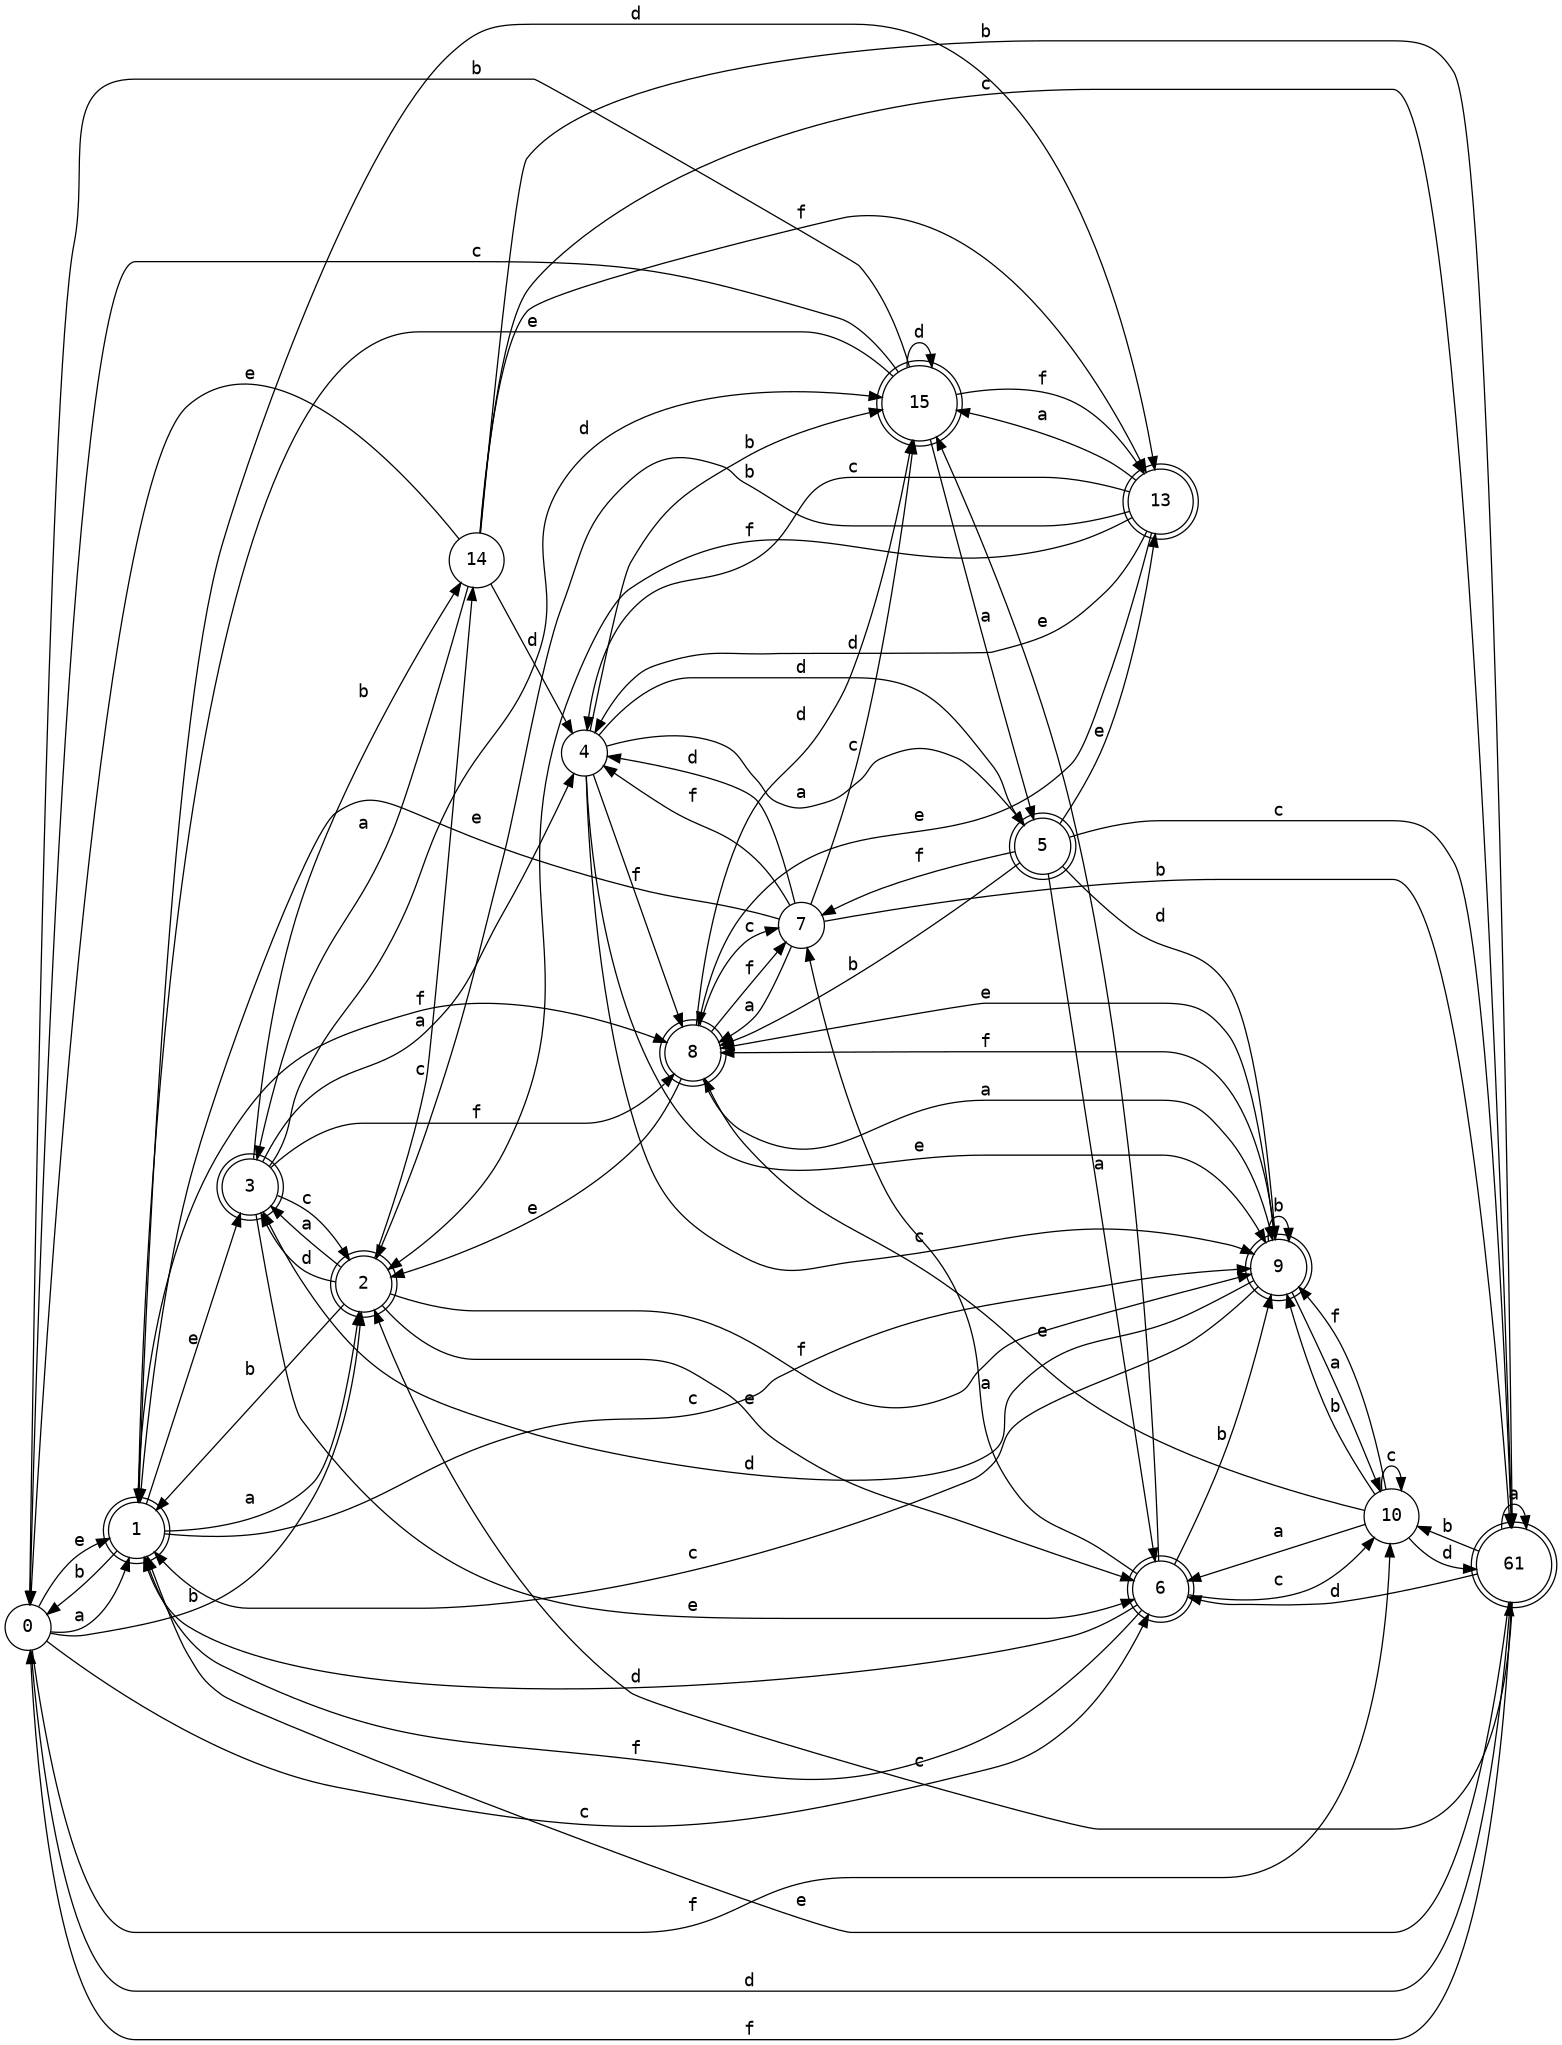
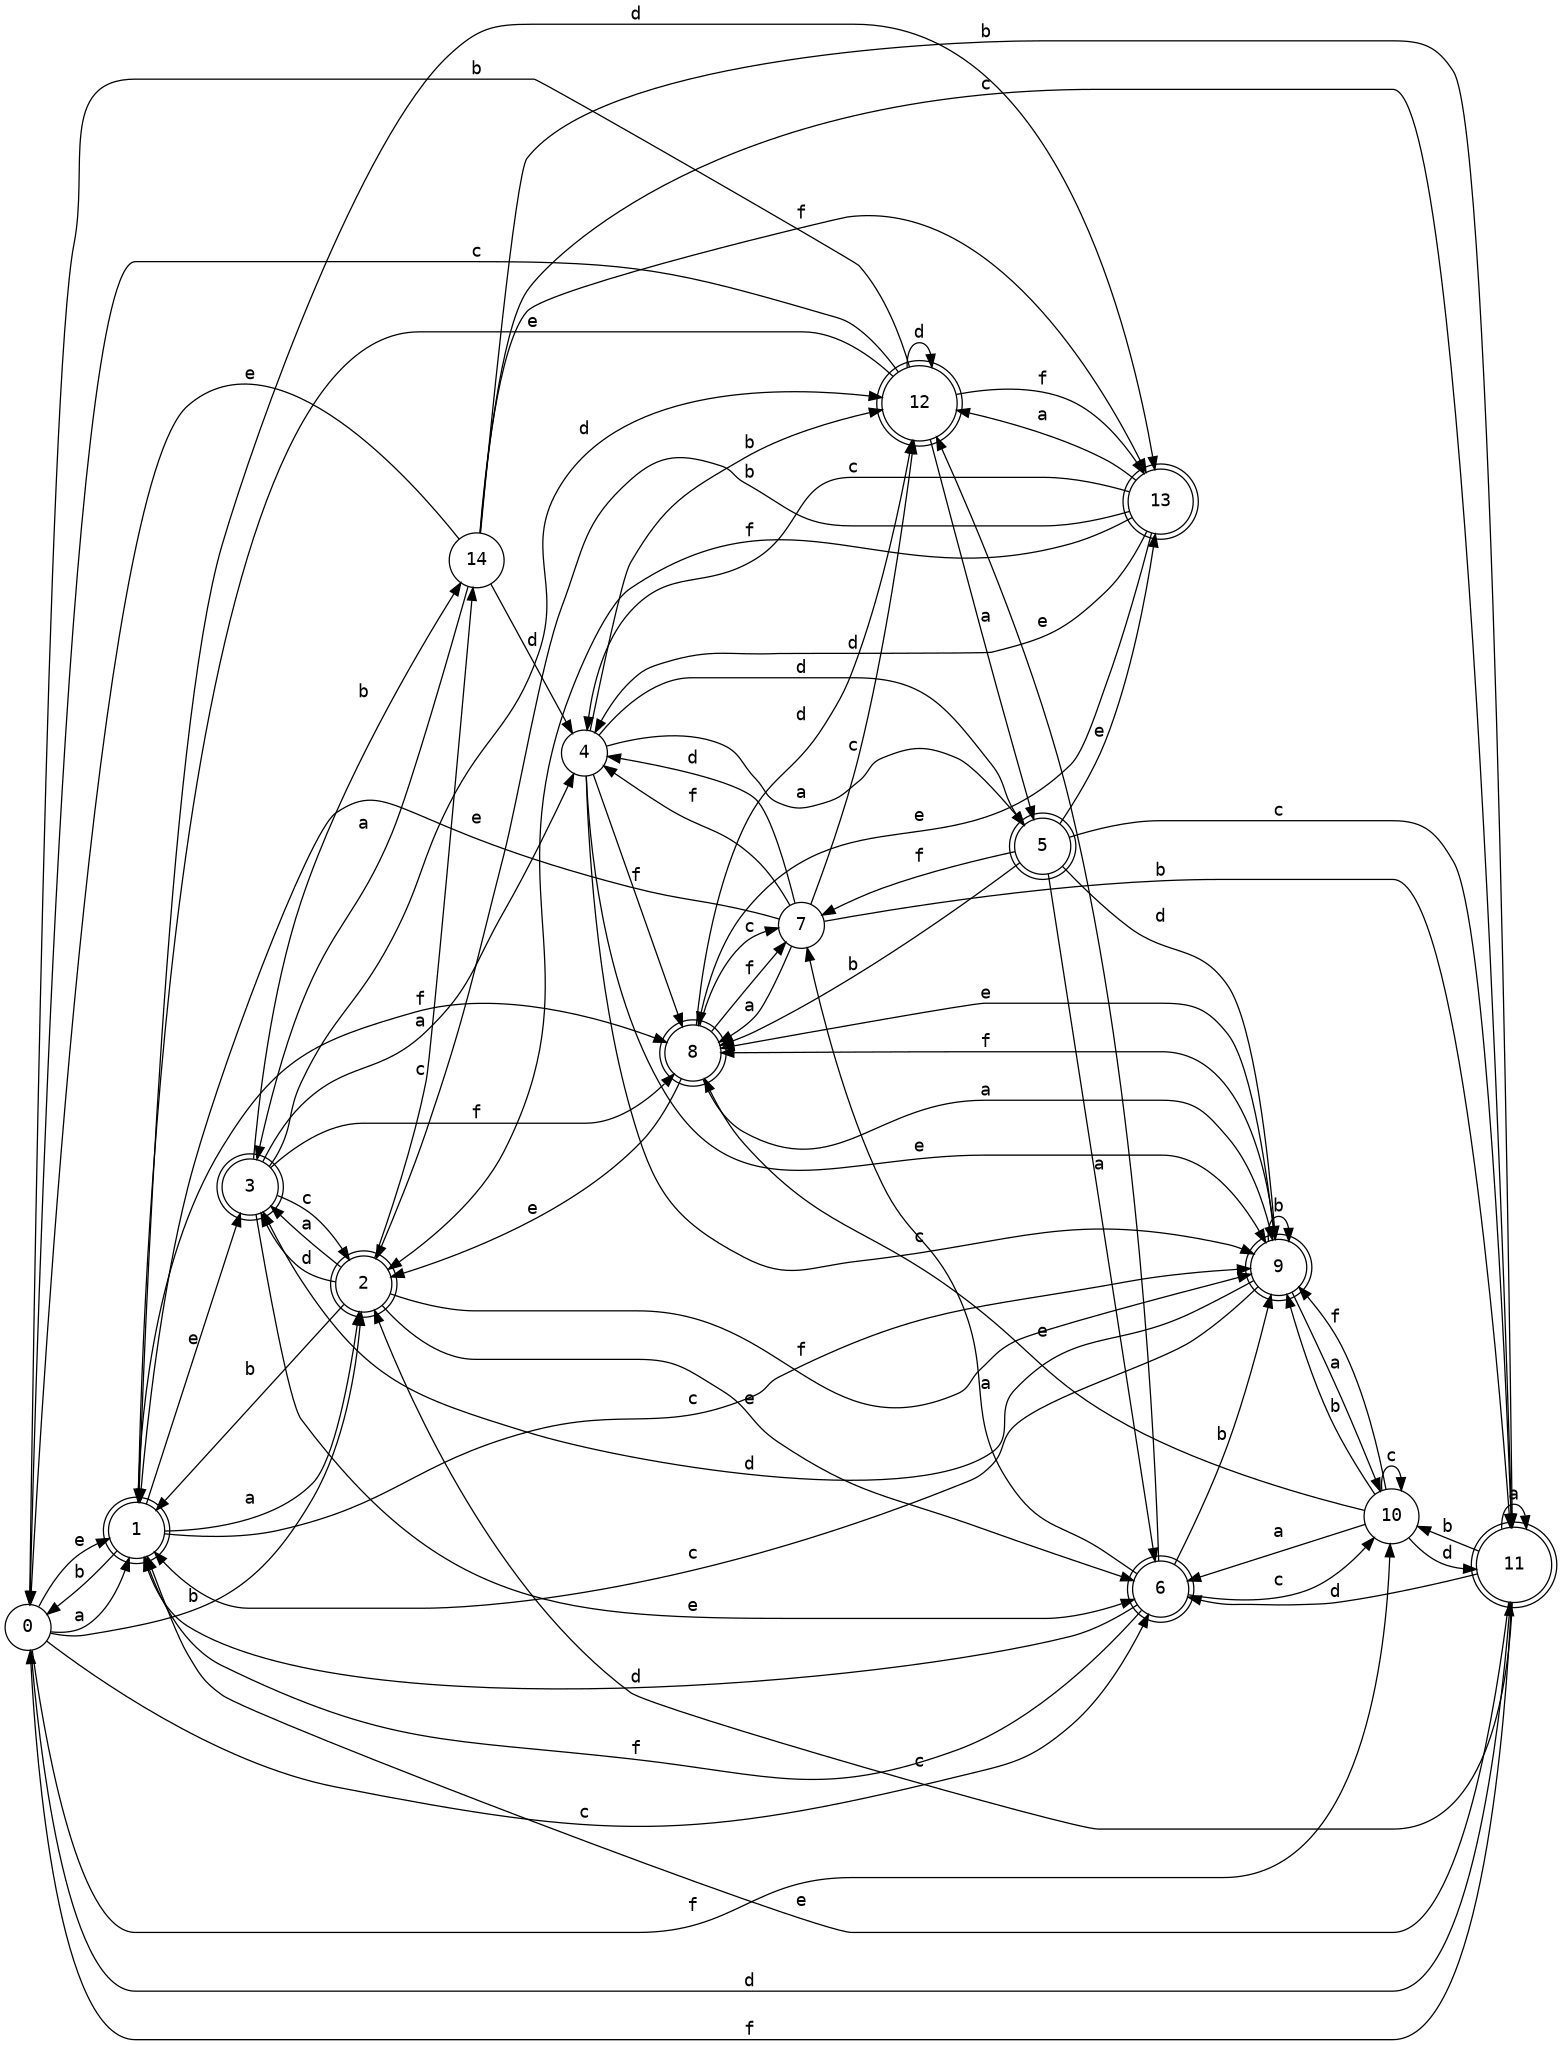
  digraph {
    fontname="DejaVu Sans Mono"
    rankdir=LR
    node [color=black fillcolor=white fontname="DejaVu Sans Mono" shape=doublecircle style="rounded,filled"]
    edge [fontname="DejaVu Sans Mono"]
    n1 [label=0 shape=circle style=filled]
    n2 [label=1]
    n3 [label=2]
    n4 [label=6]
    n5 [label=10 shape=circle style=filled]
-   n6 [label=61]
+   n6 [label=11]
    n7 [label=8]
    n8 [label=9]
    n9 [label=13]
    n10 [label=3]
    n11 [label=14 shape=circle style=filled]
-   n12 [label=15]
+   n12 [label=12]
    n13 [label=7 shape=circle style=filled]
    n14 [label=4 shape=circle style=filled]
    n15 [label=5]
    n1 -> n2 [label=a]
    n1 -> n2 [label=e]
    n1 -> n3 [label=b]
    n1 -> n4 [label=c]
    n1 -> n5 [label=f]
    n1 -> n6 [label=d]
    n2 -> n1 [label=b]
    n2 -> n3 [label=a]
    n2 -> n7 [label=f]
    n2 -> n8 [label=c]
    n2 -> n9 [label=d]
    n2 -> n10 [label=e]
    n3 -> n2 [label=b]
    n3 -> n4 [label=e]
    n3 -> n8 [label=f]
    n3 -> n10 [label=a]
    n3 -> n10 [label=d]
    n3 -> n11 [label=c]
    n4 -> n2 [label=d]
    n4 -> n2 [label=f]
    n4 -> n5 [label=c]
    n4 -> n8 [label=b]
    n4 -> n12 [label=e]
    n4 -> n13 [label=a]
    n5 -> n4 [label=a]
    n5 -> n5 [label=c]
    n5 -> n6 [label=d]
    n5 -> n7 [label=e]
    n5 -> n8 [label=b]
    n5 -> n8 [label=f]
    n6 -> n1 [label=f]
    n6 -> n2 [label=e]
    n6 -> n3 [label=c]
    n6 -> n4 [label=d]
    n6 -> n5 [label=b]
    n6 -> n6 [label=a]
    n7 -> n3 [label=e]
    n7 -> n8 [label=a]
    n7 -> n12 [label=d]
    n7 -> n13 [label=c]
    n7 -> n13 [label=f]
    n8 -> n2 [label=c]
    n8 -> n5 [label=a]
    n8 -> n7 [label=e]
    n8 -> n7 [label=f]
    n8 -> n8 [label=b]
    n8 -> n10 [label=d]
    n9 -> n3 [label=b]
    n9 -> n3 [label=f]
    n9 -> n7 [label=e]
    n9 -> n12 [label=a]
    n9 -> n14 [label=c]
    n9 -> n14 [label=d]
    n10 -> n3 [label=c]
    n10 -> n4 [label=e]
    n10 -> n7 [label=f]
    n10 -> n11 [label=b]
    n10 -> n12 [label=d]
    n10 -> n14 [label=a]
    n11 -> n1 [label=e]
    n11 -> n6 [label=b]
    n11 -> n6 [label=c]
    n11 -> n9 [label=f]
    n11 -> n10 [label=a]
    n11 -> n14 [label=d]
    n12 -> n1 [label=b]
    n12 -> n1 [label=c]
    n12 -> n2 [label=e]
    n12 -> n9 [label=f]
    n12 -> n12 [label=d]
    n12 -> n15 [label=a]
    n13 -> n2 [label=e]
    n13 -> n6 [label=b]
    n13 -> n7 [label=a]
    n13 -> n12 [label=c]
    n13 -> n14 [label=d]
    n13 -> n14 [label=f]
    n14 -> n7 [label=f]
    n14 -> n8 [label=c]
    n14 -> n8 [label=e]
    n14 -> n12 [label=b]
    n14 -> n15 [label=a]
    n14 -> n15 [label=d]
    n15 -> n4 [label=a]
    n15 -> n6 [label=c]
    n15 -> n7 [label=b]
    n15 -> n8 [label=d]
    n15 -> n9 [label=e]
    n15 -> n13 [label=f]
  }
